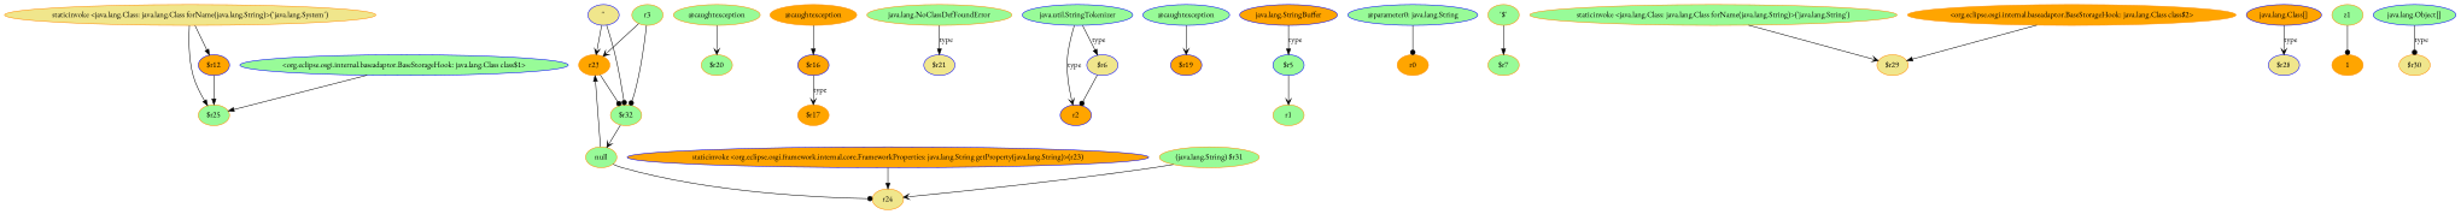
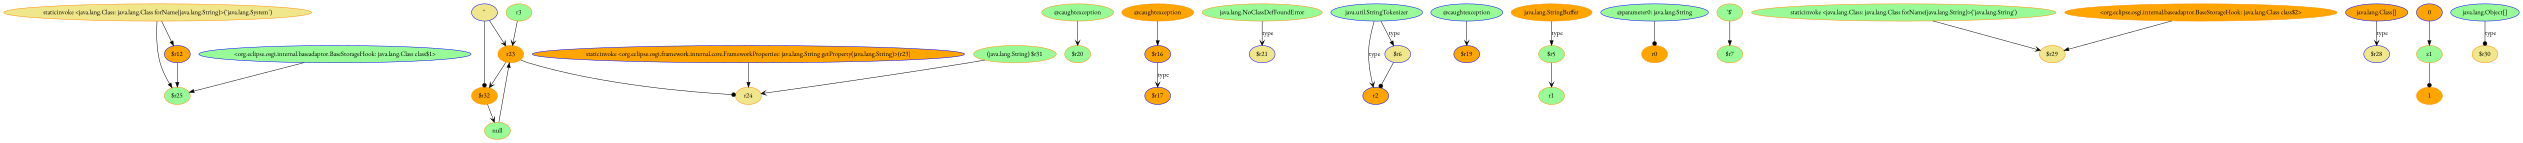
  digraph {
    fontname="EB Garamond"
    node [color=darkorange fillcolor=palegreen fontname="EB Garamond" style=filled]
    edge [arrowhead=normal fontname="EB Garamond"]
    n1 [fillcolor=khaki label="staticinvoke <java.lang.Class: java.lang.Class forName(java.lang.String)>('java.lang.System')"]
    n2 [label="$r25"]
    n3 [color=blue fillcolor=orange label="$r12"]
    n4 [fillcolor=orange label=r23]
-   n5 [label="$r32"]
+   n5 [fillcolor=orange label="$r32"]
    n6 [label=null]
    n7 [label="@caughtexception"]
    n8 [label="$r20"]
    n9 [fillcolor=orange label="@caughtexception"]
    n10 [color=blue fillcolor=orange label="$r16"]
-   n11 [fillcolor=orange label="$r17"]
+   n11 [color=blue fillcolor=orange label="$r17"]
    n12 [label="java.lang.NoClassDefFoundError"]
    n13 [color=blue fillcolor=khaki label="$r21"]
    n14 [color=blue label="java.util.StringTokenizer"]
    n15 [color=blue fillcolor=orange label=r2]
    n16 [color=blue fillcolor=khaki label="$r6"]
    n17 [label=r3]
    n18 [fillcolor=khaki label=r24]
    n19 [color=blue label="@caughtexception"]
    n20 [color=blue fillcolor=orange label="$r19"]
    n21 [color=blue label="<org.eclipse.osgi.internal.baseadaptor.BaseStorageHook: java.lang.Class class$1>"]
    n22 [color=blue fillcolor=orange label="staticinvoke <org.eclipse.osgi.framework.internal.core.FrameworkProperties: java.lang.String getProperty(java.lang.String)>(r23)"]
-   n23 [color=blue fillcolor=orange label="java.lang.StringBuffer"]
-   n24 [color=blue label="$r5"]
+   n23 [fillcolor=orange label="java.lang.StringBuffer"]
+   n24 [label="$r5"]
    n25 [label=r1]
    n26 [color=blue label="@parameter0: java.lang.String"]
    n27 [fillcolor=orange label=r0]
    n28 [label="'$'"]
    n29 [label="$r7"]
    n30 [label="staticinvoke <java.lang.Class: java.lang.Class forName(java.lang.String)>('java.lang.String')"]
    n31 [fillcolor=khaki label="$r29"]
    n32 [fillcolor=orange label="<org.eclipse.osgi.internal.baseadaptor.BaseStorageHook: java.lang.Class class$2>"]
    n33 [label="(java.lang.String) $r31"]
    n34 [color=blue fillcolor=orange label="java.lang.Class[]"]
    n35 [color=blue fillcolor=khaki label="$r28"]
    n36 [fillcolor=orange label=1]
    n37 [label=z1]
+   n38 [color=blue fillcolor=orange label=0]
    n39 [color=blue label="java.lang.Object[]"]
    n40 [fillcolor=khaki label="$r30"]
    n41 [color=blue fillcolor=khaki label="''"]
    n1 -> n2
    n1 -> n3
    n3 -> n2
-   n4 -> n5 [arrowhead=dot]
+   n4 -> n5 [arrowhead=vee]
    n5 -> n6 [arrowhead=vee]
    n6 -> n4
-   n6 -> n18 [arrowhead=dot]
+   n4 -> n18 [arrowhead=dot]
    n7 -> n8 [arrowhead=vee]
    n9 -> n10
    n10 -> n11 [arrowhead=vee label=type]
-   n12 -> n13 [label=type]
+   n12 -> n13 [arrowhead=vee label=type]
    n14 -> n15 [arrowhead=vee label=type]
    n14 -> n16 [label=type]
    n16 -> n15 [arrowhead=dot]
    n17 -> n4 [arrowhead=vee]
-   n17 -> n5 [arrowhead=dot]
    n19 -> n20 [arrowhead=vee]
    n21 -> n2
    n22 -> n18
    n23 -> n24 [label=type]
    n24 -> n25 [arrowhead=vee]
    n26 -> n27 [arrowhead=dot]
    n28 -> n29
    n30 -> n31 [arrowhead=vee]
    n32 -> n31
    n33 -> n18 [arrowhead=vee]
    n34 -> n35 [arrowhead=vee label=type]
    n37 -> n36 [arrowhead=dot]
+   n38 -> n37
    n39 -> n40 [arrowhead=dot label=type]
    n41 -> n4 [arrowhead=vee]
    n41 -> n5 [arrowhead=dot]
  }
